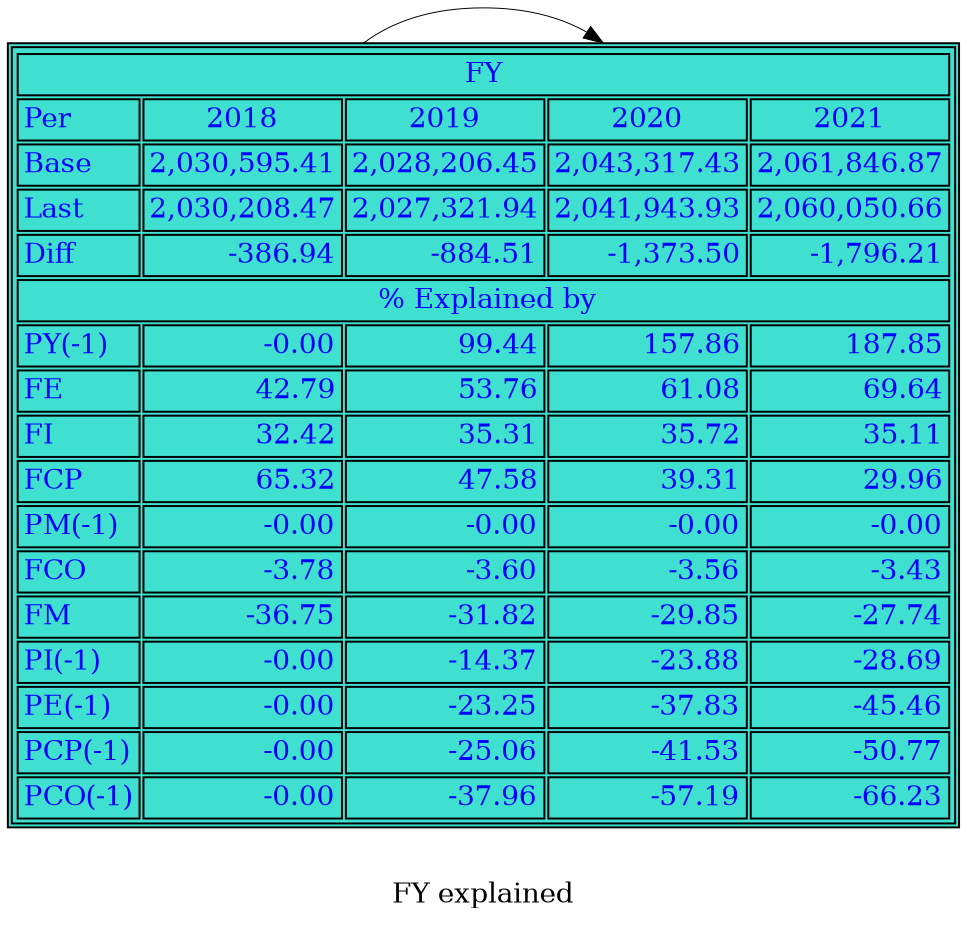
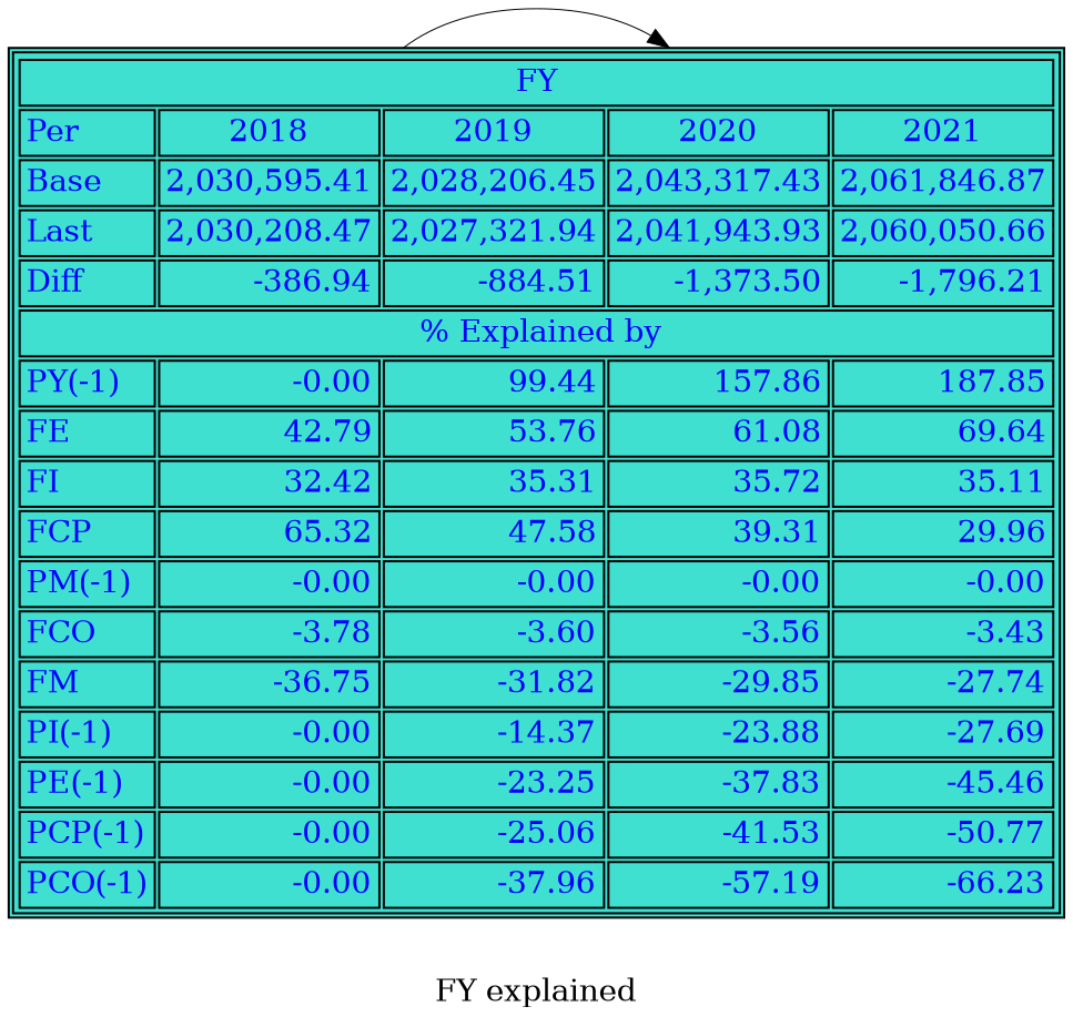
  digraph {
    label="FY explained"
    rankdir=LR
-   n1 [fillcolor=Turquoise fontcolor=blue label=<<TABLE BORDER='1' CELLBORDER = '1'  > <TR><TD COLSPAN = '5' TOOLTIP="Bruttonationalproduktet" href="bogus">FY</TD></TR><TR><TD ALIGN='LEFT'>Per</TD><TD>2018</TD><TD>2019</TD><TD>2020</TD><TD>2021</TD></TR><TR TOOLTIP="Base" href="bogus"><TD ALIGN='LEFT' TOOLTIP="Base" href="bogus">Base</TD><TD ALIGN='RIGHT'>2,030,595.41</TD><TD ALIGN='RIGHT'>2,028,206.45</TD><TD ALIGN='RIGHT'>2,043,317.43</TD><TD ALIGN='RIGHT'>2,061,846.87</TD></TR> <TR TOOLTIP="Last" href="bogus"><TD ALIGN='LEFT' TOOLTIP="Last" href="bogus">Last</TD><TD ALIGN='RIGHT'>2,030,208.47</TD><TD ALIGN='RIGHT'>2,027,321.94</TD><TD ALIGN='RIGHT'>2,041,943.93</TD><TD ALIGN='RIGHT'>2,060,050.66</TD></TR> <TR TOOLTIP="Diff" href="bogus"><TD ALIGN='LEFT' TOOLTIP="Diff" href="bogus">Diff</TD><TD ALIGN='RIGHT'>-386.94</TD><TD ALIGN='RIGHT'>-884.51</TD><TD ALIGN='RIGHT'>-1,373.50</TD><TD ALIGN='RIGHT'>-1,796.21</TD></TR><TR><TD COLSPAN = '5'> % Explained by</TD></TR><TR TOOLTIP="Prisen p&#229; Y" href="bogus"><TD ALIGN='LEFT' TOOLTIP="Prisen p&#229; Y" href="bogus">PY(-1)</TD><TD ALIGN='RIGHT'>-0.00</TD><TD ALIGN='RIGHT'>99.44</TD><TD ALIGN='RIGHT'>157.86</TD><TD ALIGN='RIGHT'>187.85</TD></TR> <TR TOOLTIP="Eksport af varer og tjenester i alt" href="bogus"><TD ALIGN='LEFT' TOOLTIP="Eksport af varer og tjenester i alt" href="bogus">FE</TD><TD ALIGN='RIGHT'>42.79</TD><TD ALIGN='RIGHT'>53.76</TD><TD ALIGN='RIGHT'>61.08</TD><TD ALIGN='RIGHT'>69.64</TD></TR> <TR TOOLTIP="Investeringer i alt" href="bogus"><TD ALIGN='LEFT' TOOLTIP="Investeringer i alt" href="bogus">FI</TD><TD ALIGN='RIGHT'>32.42</TD><TD ALIGN='RIGHT'>35.31</TD><TD ALIGN='RIGHT'>35.72</TD><TD ALIGN='RIGHT'>35.11</TD></TR> <TR TOOLTIP="Privat forbrug i alt" href="bogus"><TD ALIGN='LEFT' TOOLTIP="Privat forbrug i alt" href="bogus">FCP</TD><TD ALIGN='RIGHT'>65.32</TD><TD ALIGN='RIGHT'>47.58</TD><TD ALIGN='RIGHT'>39.31</TD><TD ALIGN='RIGHT'>29.96</TD></TR> <TR TOOLTIP="Prisen p&#229; M" href="bogus"><TD ALIGN='LEFT' TOOLTIP="Prisen p&#229; M" href="bogus">PM(-1)</TD><TD ALIGN='RIGHT'>-0.00</TD><TD ALIGN='RIGHT'>-0.00</TD><TD ALIGN='RIGHT'>-0.00</TD><TD ALIGN='RIGHT'>-0.00</TD></TR> <TR TOOLTIP="Offentligt forbrug" href="bogus"><TD ALIGN='LEFT' TOOLTIP="Offentligt forbrug" href="bogus">FCO</TD><TD ALIGN='RIGHT'>-3.78</TD><TD ALIGN='RIGHT'>-3.60</TD><TD ALIGN='RIGHT'>-3.56</TD><TD ALIGN='RIGHT'>-3.43</TD></TR> <TR TOOLTIP="Import af varer og tjenester i alt" href="bogus"><TD ALIGN='LEFT' TOOLTIP="Import af varer og tjenester i alt" href="bogus">FM</TD><TD ALIGN='RIGHT'>-36.75</TD><TD ALIGN='RIGHT'>-31.82</TD><TD ALIGN='RIGHT'>-29.85</TD><TD ALIGN='RIGHT'>-27.74</TD></TR> <TR TOOLTIP="Prisindeks for investeringer" href="bogus"><TD ALIGN='LEFT' TOOLTIP="Prisindeks for investeringer" href="bogus">PI(-1)</TD><TD ALIGN='RIGHT'>-0.00</TD><TD ALIGN='RIGHT'>-14.37</TD><TD ALIGN='RIGHT'>-23.88</TD><TD ALIGN='RIGHT'>-28.69</TD></TR> <TR TOOLTIP="Prisen p&#229; E" href="bogus"><TD ALIGN='LEFT' TOOLTIP="Prisen p&#229; E" href="bogus">PE(-1)</TD><TD ALIGN='RIGHT'>-0.00</TD><TD ALIGN='RIGHT'>-23.25</TD><TD ALIGN='RIGHT'>-37.83</TD><TD ALIGN='RIGHT'>-45.46</TD></TR> <TR TOOLTIP="Nationalregnskabets forbrugerprisindeks" href="bogus"><TD ALIGN='LEFT' TOOLTIP="Nationalregnskabets forbrugerprisindeks" href="bogus">PCP(-1)</TD><TD ALIGN='RIGHT'>-0.00</TD><TD ALIGN='RIGHT'>-25.06</TD><TD ALIGN='RIGHT'>-41.53</TD><TD ALIGN='RIGHT'>-50.77</TD></TR> <TR TOOLTIP="Prisen p&#229; Co" href="bogus"><TD ALIGN='LEFT' TOOLTIP="Prisen p&#229; Co" href="bogus">PCO(-1)</TD><TD ALIGN='RIGHT'>-0.00</TD><TD ALIGN='RIGHT'>-37.96</TD><TD ALIGN='RIGHT'>-57.19</TD><TD ALIGN='RIGHT'>-66.23</TD></TR> </TABLE>> margin=0.025 shape=box style=filled]
+   n1 [fillcolor=Turquoise fontcolor=blue label=<<TABLE BORDER='1' CELLBORDER = '1'  > <TR><TD COLSPAN = '5' TOOLTIP="Bruttonationalproduktet" href="bogus">FY</TD></TR><TR><TD ALIGN='LEFT'>Per</TD><TD>2018</TD><TD>2019</TD><TD>2020</TD><TD>2021</TD></TR><TR TOOLTIP="Base" href="bogus"><TD ALIGN='LEFT' TOOLTIP="Base" href="bogus">Base</TD><TD ALIGN='RIGHT'>2,030,595.41</TD><TD ALIGN='RIGHT'>2,028,206.45</TD><TD ALIGN='RIGHT'>2,043,317.43</TD><TD ALIGN='RIGHT'>2,061,846.87</TD></TR> <TR TOOLTIP="Last" href="bogus"><TD ALIGN='LEFT' TOOLTIP="Last" href="bogus">Last</TD><TD ALIGN='RIGHT'>2,030,208.47</TD><TD ALIGN='RIGHT'>2,027,321.94</TD><TD ALIGN='RIGHT'>2,041,943.93</TD><TD ALIGN='RIGHT'>2,060,050.66</TD></TR> <TR TOOLTIP="Diff" href="bogus"><TD ALIGN='LEFT' TOOLTIP="Diff" href="bogus">Diff</TD><TD ALIGN='RIGHT'>-386.94</TD><TD ALIGN='RIGHT'>-884.51</TD><TD ALIGN='RIGHT'>-1,373.50</TD><TD ALIGN='RIGHT'>-1,796.21</TD></TR><TR><TD COLSPAN = '5'> % Explained by</TD></TR><TR TOOLTIP="Prisen p&#229; Y" href="bogus"><TD ALIGN='LEFT' TOOLTIP="Prisen p&#229; Y" href="bogus">PY(-1)</TD><TD ALIGN='RIGHT'>-0.00</TD><TD ALIGN='RIGHT'>99.44</TD><TD ALIGN='RIGHT'>157.86</TD><TD ALIGN='RIGHT'>187.85</TD></TR> <TR TOOLTIP="Eksport af varer og tjenester i alt" href="bogus"><TD ALIGN='LEFT' TOOLTIP="Eksport af varer og tjenester i alt" href="bogus">FE</TD><TD ALIGN='RIGHT'>42.79</TD><TD ALIGN='RIGHT'>53.76</TD><TD ALIGN='RIGHT'>61.08</TD><TD ALIGN='RIGHT'>69.64</TD></TR> <TR TOOLTIP="Investeringer i alt" href="bogus"><TD ALIGN='LEFT' TOOLTIP="Investeringer i alt" href="bogus">FI</TD><TD ALIGN='RIGHT'>32.42</TD><TD ALIGN='RIGHT'>35.31</TD><TD ALIGN='RIGHT'>35.72</TD><TD ALIGN='RIGHT'>35.11</TD></TR> <TR TOOLTIP="Privat forbrug i alt" href="bogus"><TD ALIGN='LEFT' TOOLTIP="Privat forbrug i alt" href="bogus">FCP</TD><TD ALIGN='RIGHT'>65.32</TD><TD ALIGN='RIGHT'>47.58</TD><TD ALIGN='RIGHT'>39.31</TD><TD ALIGN='RIGHT'>29.96</TD></TR> <TR TOOLTIP="Prisen p&#229; M" href="bogus"><TD ALIGN='LEFT' TOOLTIP="Prisen p&#229; M" href="bogus">PM(-1)</TD><TD ALIGN='RIGHT'>-0.00</TD><TD ALIGN='RIGHT'>-0.00</TD><TD ALIGN='RIGHT'>-0.00</TD><TD ALIGN='RIGHT'>-0.00</TD></TR> <TR TOOLTIP="Offentligt forbrug" href="bogus"><TD ALIGN='LEFT' TOOLTIP="Offentligt forbrug" href="bogus">FCO</TD><TD ALIGN='RIGHT'>-3.78</TD><TD ALIGN='RIGHT'>-3.60</TD><TD ALIGN='RIGHT'>-3.56</TD><TD ALIGN='RIGHT'>-3.43</TD></TR> <TR TOOLTIP="Import af varer og tjenester i alt" href="bogus"><TD ALIGN='LEFT' TOOLTIP="Import af varer og tjenester i alt" href="bogus">FM</TD><TD ALIGN='RIGHT'>-36.75</TD><TD ALIGN='RIGHT'>-31.82</TD><TD ALIGN='RIGHT'>-29.85</TD><TD ALIGN='RIGHT'>-27.74</TD></TR> <TR TOOLTIP="Prisindeks for investeringer" href="bogus"><TD ALIGN='LEFT' TOOLTIP="Prisindeks for investeringer" href="bogus">PI(-1)</TD><TD ALIGN='RIGHT'>-0.00</TD><TD ALIGN='RIGHT'>-14.37</TD><TD ALIGN='RIGHT'>-23.88</TD><TD ALIGN='RIGHT'>-27.69</TD></TR> <TR TOOLTIP="Prisen p&#229; E" href="bogus"><TD ALIGN='LEFT' TOOLTIP="Prisen p&#229; E" href="bogus">PE(-1)</TD><TD ALIGN='RIGHT'>-0.00</TD><TD ALIGN='RIGHT'>-23.25</TD><TD ALIGN='RIGHT'>-37.83</TD><TD ALIGN='RIGHT'>-45.46</TD></TR> <TR TOOLTIP="Nationalregnskabets forbrugerprisindeks" href="bogus"><TD ALIGN='LEFT' TOOLTIP="Nationalregnskabets forbrugerprisindeks" href="bogus">PCP(-1)</TD><TD ALIGN='RIGHT'>-0.00</TD><TD ALIGN='RIGHT'>-25.06</TD><TD ALIGN='RIGHT'>-41.53</TD><TD ALIGN='RIGHT'>-50.77</TD></TR> <TR TOOLTIP="Prisen p&#229; Co" href="bogus"><TD ALIGN='LEFT' TOOLTIP="Prisen p&#229; Co" href="bogus">PCO(-1)</TD><TD ALIGN='RIGHT'>-0.00</TD><TD ALIGN='RIGHT'>-37.96</TD><TD ALIGN='RIGHT'>-57.19</TD><TD ALIGN='RIGHT'>-66.23</TD></TR> </TABLE>> margin=0.025 shape=box style=filled]
    subgraph sub_1 {
      n1
    }
    n1 -> n1 [penwidth=0.5]
  }
